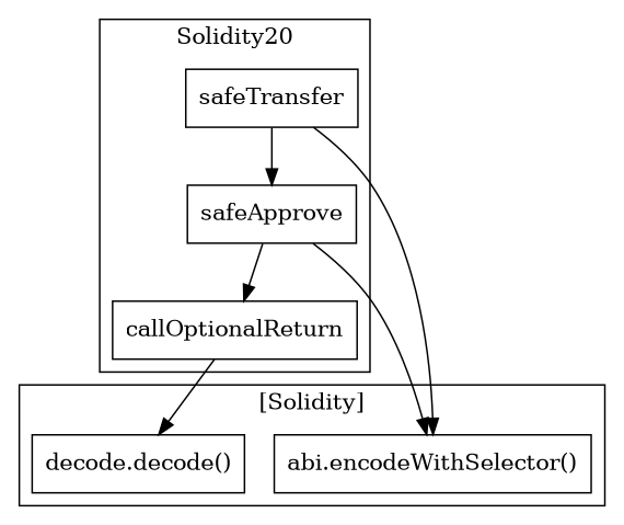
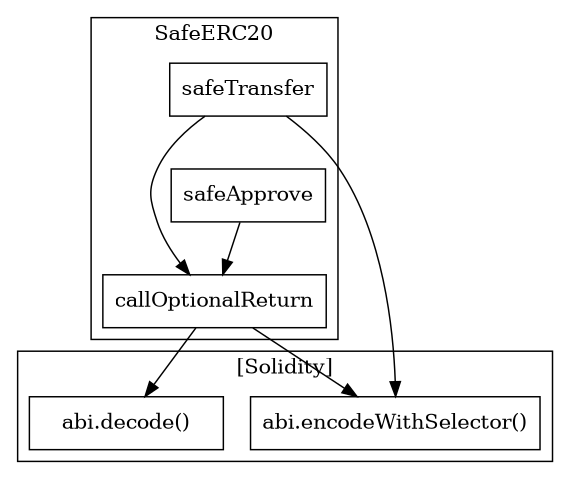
  strict digraph {
    rankdir=TB
    node [shape=box]
    n1 [label=callOptionalReturn]
    n2 [label=safeTransfer]
    n3 [label=safeApprove]
-   "abi.decode()" [label="decode.decode()"]
+   "abi.decode()"
    "abi.encodeWithSelector()"
    subgraph cluster_1 {
-     label=Solidity20
+     label=SafeERC20
      n1
      n2
      n3
    }
    subgraph cluster_2 {
      label="[Solidity]"
      "abi.decode()"
      "abi.encodeWithSelector()"
    }
    n1 -> "abi.decode()"
-   n2 -> n3
+   n2 -> n1
    n2 -> "abi.encodeWithSelector()"
    n3 -> n1
-   n3 -> "abi.encodeWithSelector()"
+   n1 -> "abi.encodeWithSelector()"
  }
